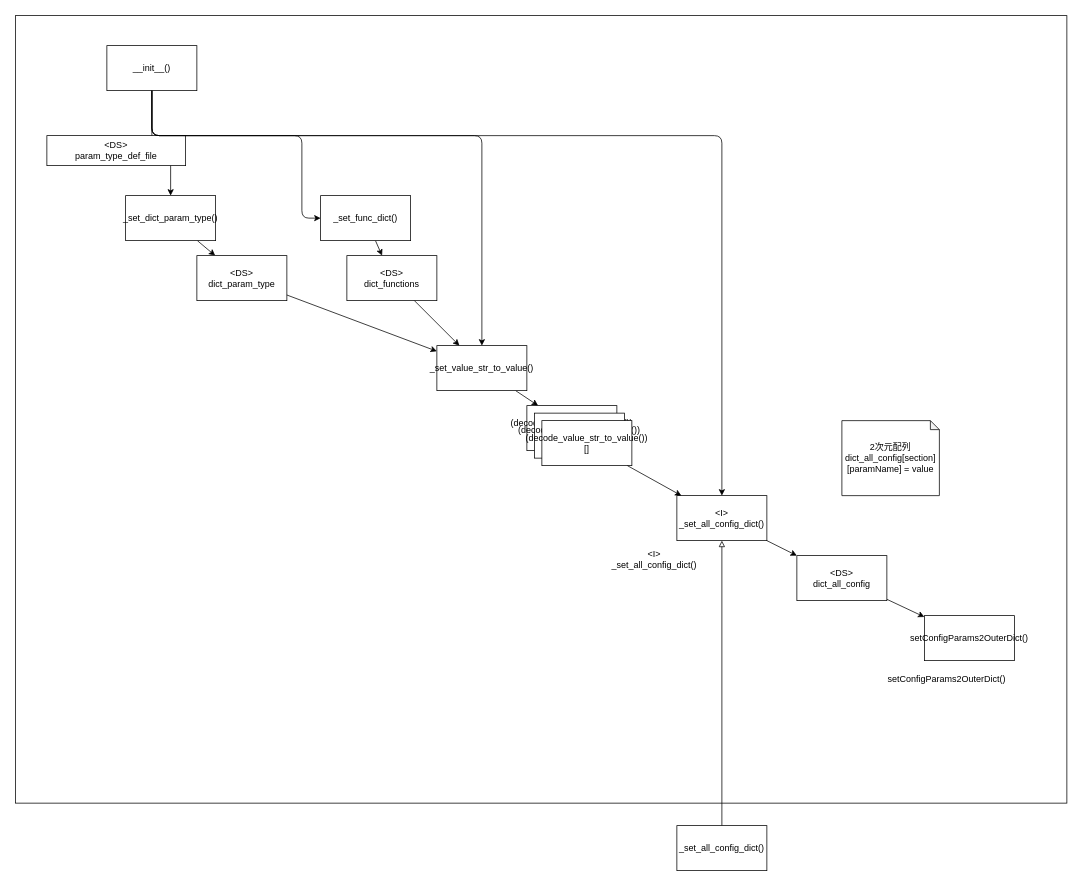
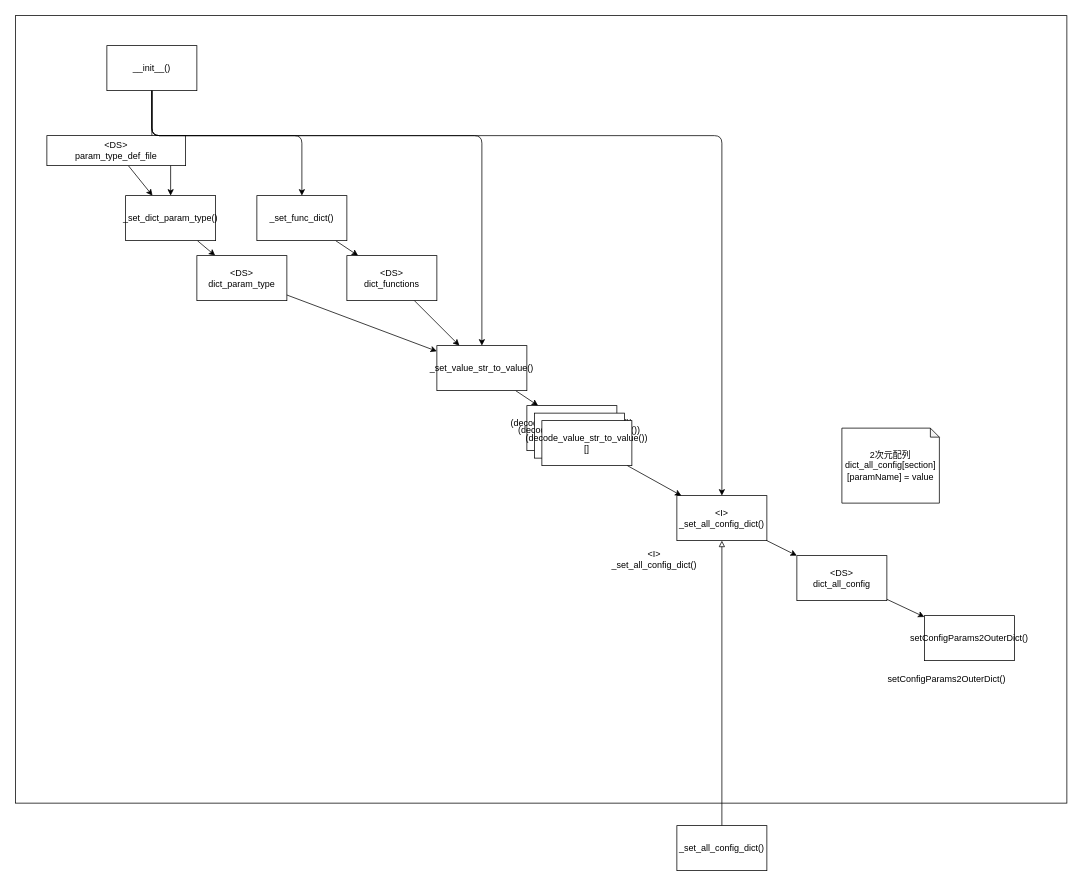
  <mxCell id="0" />
  <mxCell id="1" parent="0" />
  <mxCell id="2" value="" style="rounded=0;whiteSpace=wrap;html=1;fillColor=none;" vertex="1" parent="1"><mxGeometry x="20" width="1402" height="1050" as="geometry" y="20" /></mxCell>
  <mxCell id="3" style="edgeStyle=orthogonalEdgeStyle;rounded=1;orthogonalLoop=1;jettySize=auto;html=1;curved=0;" edge="1" parent="1" source="4" target="8"><mxGeometry relative="1" as="geometry" /></mxCell>
  <mxCell id="4" value="__init__()" style="rounded=0;whiteSpace=wrap;html=1;" vertex="1" parent="1"><mxGeometry x="142" y="60" width="120" height="60" as="geometry" /></mxCell>
+ <mxCell id="5" style="rounded=0;orthogonalLoop=1;jettySize=auto;html=1;" edge="1" parent="1" source="6" target="8"><mxGeometry relative="1" as="geometry" /></mxCell>
  <mxCell id="6" value="&amp;lt;DS&amp;gt;&lt;div&gt;param_type_def_file&lt;/div&gt;" style="rounded=0;whiteSpace=wrap;html=1;" vertex="1" parent="1"><mxGeometry x="62" y="180" width="185" height="40" as="geometry" /></mxCell>
  <mxCell id="7" style="rounded=1;orthogonalLoop=1;jettySize=auto;html=1;" edge="1" parent="1" source="8" target="9"><mxGeometry relative="1" as="geometry" /></mxCell>
  <mxCell id="8" value="_set_dict_param_type()" style="rounded=0;whiteSpace=wrap;html=1;" vertex="1" parent="1"><mxGeometry x="167" y="260" width="120" height="60" as="geometry" /></mxCell>
  <mxCell id="9" value="&amp;lt;DS&amp;gt;&lt;div&gt;dict_param_type&lt;/div&gt;" style="rounded=0;whiteSpace=wrap;html=1;" vertex="1" parent="1"><mxGeometry x="262" y="340" width="120" height="60" as="geometry" /></mxCell>
  <mxCell id="10" style="rounded=1;orthogonalLoop=1;jettySize=auto;html=1;" edge="1" parent="1" source="11" target="12"><mxGeometry relative="1" as="geometry" /></mxCell>
- <mxCell id="11" value="_set_func_dict()" style="rounded=0;whiteSpace=wrap;html=1;" vertex="1" parent="1"><mxGeometry x="427" y="260" width="120" height="60" as="geometry" /></mxCell>
+ <mxCell id="11" value="_set_func_dict()" style="rounded=0;whiteSpace=wrap;html=1;" vertex="1" parent="1"><mxGeometry x="342" y="260" width="120" height="60" as="geometry" /></mxCell>
  <mxCell id="12" value="&amp;lt;DS&amp;gt;&lt;div&gt;dict_functions&lt;/div&gt;" style="rounded=0;whiteSpace=wrap;html=1;" vertex="1" parent="1"><mxGeometry x="462" y="340" width="120" height="60" as="geometry" /></mxCell>
  <mxCell id="13" style="edgeStyle=orthogonalEdgeStyle;rounded=1;orthogonalLoop=1;jettySize=auto;html=1;curved=0;" edge="1" parent="1" source="4" target="11"><mxGeometry relative="1" as="geometry"><mxPoint x="212" y="130" as="sourcePoint" /><mxPoint x="212" y="270" as="targetPoint" /><Array as="points"><mxPoint x="202" y="180" /><mxPoint x="402" y="180" /></Array></mxGeometry></mxCell>
  <mxCell id="14" style="rounded=1;orthogonalLoop=1;jettySize=auto;html=1;" edge="1" source="15" target="16" parent="1"><mxGeometry relative="1" as="geometry" /></mxCell>
  <mxCell id="15" value="_set_value_str_to_value()" style="rounded=0;whiteSpace=wrap;html=1;" vertex="1" parent="1"><mxGeometry x="582" y="460" width="120" height="60" as="geometry" /></mxCell>
  <mxCell id="16" value="&lt;div&gt;(decode_value_str_to_value())[]&lt;/div&gt;" style="rounded=0;whiteSpace=wrap;html=1;" vertex="1" parent="1"><mxGeometry x="702" y="540" width="120" height="60" as="geometry" /></mxCell>
  <mxCell id="17" value="&lt;div&gt;(decode_value_str_to_value())[]&lt;/div&gt;" style="rounded=0;whiteSpace=wrap;html=1;" vertex="1" parent="1"><mxGeometry x="712" y="550" width="120" height="60" as="geometry" /></mxCell>
  <mxCell id="18" value="&lt;div&gt;(decode_value_str_to_value())[]&lt;/div&gt;" style="rounded=0;whiteSpace=wrap;html=1;" vertex="1" parent="1"><mxGeometry x="722" y="560" width="120" height="60" as="geometry" /></mxCell>
  <mxCell id="19" style="edgeStyle=orthogonalEdgeStyle;rounded=1;orthogonalLoop=1;jettySize=auto;html=1;curved=0;" edge="1" parent="1" source="4" target="15"><mxGeometry relative="1" as="geometry"><mxPoint x="212" y="60" as="sourcePoint" /><mxPoint x="542" y="220" as="targetPoint" /><Array as="points"><mxPoint x="202" y="180" /><mxPoint x="642" y="180" /></Array></mxGeometry></mxCell>
  <mxCell id="20" style="rounded=1;orthogonalLoop=1;jettySize=auto;html=1;" edge="1" parent="1" source="9" target="15"><mxGeometry relative="1" as="geometry"><mxPoint x="257" y="330" as="sourcePoint" /><mxPoint x="287" y="350" as="targetPoint" /></mxGeometry></mxCell>
  <mxCell id="21" style="rounded=1;orthogonalLoop=1;jettySize=auto;html=1;" edge="1" parent="1" source="12" target="15"><mxGeometry relative="1" as="geometry"><mxPoint x="267" y="340" as="sourcePoint" /><mxPoint x="297" y="360" as="targetPoint" /></mxGeometry></mxCell>
  <mxCell id="22" value="&amp;lt;I&amp;gt;&lt;div&gt;_set_all_config_dict()&lt;/div&gt;" style="rounded=0;whiteSpace=wrap;html=1;" vertex="1" parent="1"><mxGeometry x="902" y="660" width="120" height="60" as="geometry" /></mxCell>
  <mxCell id="23" style="rounded=1;orthogonalLoop=1;jettySize=auto;html=1;" edge="1" parent="1" source="18" target="22"><mxGeometry relative="1" as="geometry"><mxPoint x="562" y="410" as="sourcePoint" /><mxPoint x="622" y="470" as="targetPoint" /></mxGeometry></mxCell>
  <mxCell id="24" style="edgeStyle=orthogonalEdgeStyle;rounded=1;orthogonalLoop=1;jettySize=auto;html=1;curved=0;" edge="1" parent="1" source="4" target="22"><mxGeometry relative="1" as="geometry"><mxPoint x="212" y="130" as="sourcePoint" /><mxPoint x="652" y="470" as="targetPoint" /><Array as="points"><mxPoint x="202" y="180" /><mxPoint x="962" y="180" /></Array></mxGeometry></mxCell>
  <mxCell id="25" value="&amp;lt;DS&amp;gt;&lt;div&gt;dict_all_config&lt;/div&gt;" style="rounded=0;whiteSpace=wrap;html=1;" vertex="1" parent="1"><mxGeometry x="1062" y="740" width="120" height="60" as="geometry" /></mxCell>
  <mxCell id="26" style="rounded=1;orthogonalLoop=1;jettySize=auto;html=1;" edge="1" parent="1" target="25" source="22"><mxGeometry relative="1" as="geometry"><mxPoint x="1032" y="680" as="sourcePoint" /><mxPoint x="777" y="640" as="targetPoint" /></mxGeometry></mxCell>
  <mxCell id="27" style="edgeStyle=orthogonalEdgeStyle;rounded=1;orthogonalLoop=1;jettySize=auto;html=1;curved=0;endArrow=block;endFill=0;" edge="1" parent="1" source="28" target="22"><mxGeometry relative="1" as="geometry" /></mxCell>
  <mxCell id="28" value="&lt;div&gt;_set_all_config_dict()&lt;/div&gt;" style="rounded=0;whiteSpace=wrap;html=1;" vertex="1" parent="1"><mxGeometry x="902" y="1100" width="120" height="60" as="geometry" /></mxCell>
  <mxCell id="29" value="setConfigParams2OuterDict()" style="rounded=0;whiteSpace=wrap;html=1;" vertex="1" parent="1"><mxGeometry x="1232" y="820" width="120" height="60" as="geometry" /></mxCell>
  <mxCell id="30" style="rounded=1;orthogonalLoop=1;jettySize=auto;html=1;" edge="1" parent="1" source="25" target="29"><mxGeometry relative="1" as="geometry"><mxPoint x="846" y="630" as="sourcePoint" /><mxPoint x="918" y="670" as="targetPoint" /></mxGeometry></mxCell>
- <mxCell id="31" value="2次元配列dict_all_config[section][paramName] = value" style="shape=note;whiteSpace=wrap;html=1;backgroundOutline=1;darkOpacity=0.05;size=12;" vertex="1" parent="1"><mxGeometry x="1122" y="560" width="130" height="100" as="geometry" /></mxCell>
+ <mxCell id="31" value="2次元配列dict_all_config[section][paramName] = value" style="shape=note;whiteSpace=wrap;html=1;backgroundOutline=1;darkOpacity=0.05;size=12;" vertex="1" parent="1"><mxGeometry x="1122" y="570" width="130" height="100" as="geometry" /></mxCell>
  <mxCell id="32" value="setConfigParams2OuterDict()" style="text;html=1;align=center;verticalAlign=middle;whiteSpace=wrap;rounded=0;" vertex="1" parent="1"><mxGeometry x="1232" y="890" width="60" height="30" as="geometry" /></mxCell>
  <mxCell id="33" value="&amp;lt;I&amp;gt;&lt;div&gt;_set_all_config_dict()&lt;/div&gt;" style="text;html=1;align=center;verticalAlign=middle;whiteSpace=wrap;rounded=0;" vertex="1" parent="1"><mxGeometry x="842" y="730" width="60" height="30" as="geometry" /></mxCell>
